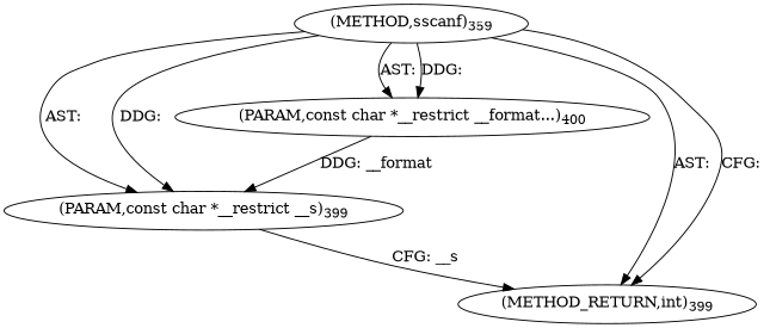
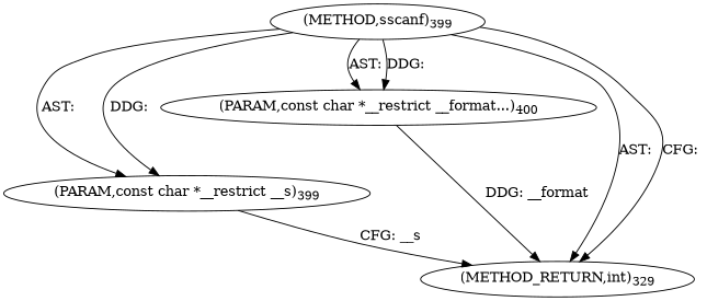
  digraph {
-   n1 [label=<(METHOD,sscanf)<SUB>359</SUB>>]
+   n1 [label=<(METHOD,sscanf)<SUB>399</SUB>>]
    n2 [label=<(PARAM,const char *__restrict __s)<SUB>399</SUB>>]
    n3 [label=<(PARAM,const char *__restrict __format...)<SUB>400</SUB>>]
-   n4 [label=<(METHOD_RETURN,int)<SUB>399</SUB>>]
+   n4 [label=<(METHOD_RETURN,int)<SUB>329</SUB>>]
    n1 -> n2 [label="AST: "]
    n1 -> n2 [label="DDG: "]
    n1 -> n3 [label="AST: "]
    n1 -> n3 [label="DDG: "]
    n1 -> n4 [label="AST: "]
    n1 -> n4 [label="CFG: "]
    n2 -> n4 [label="CFG: __s"]
-   n3 -> n2 [label="DDG: __format"]
+   n3 -> n4 [label="DDG: __format"]
  }
